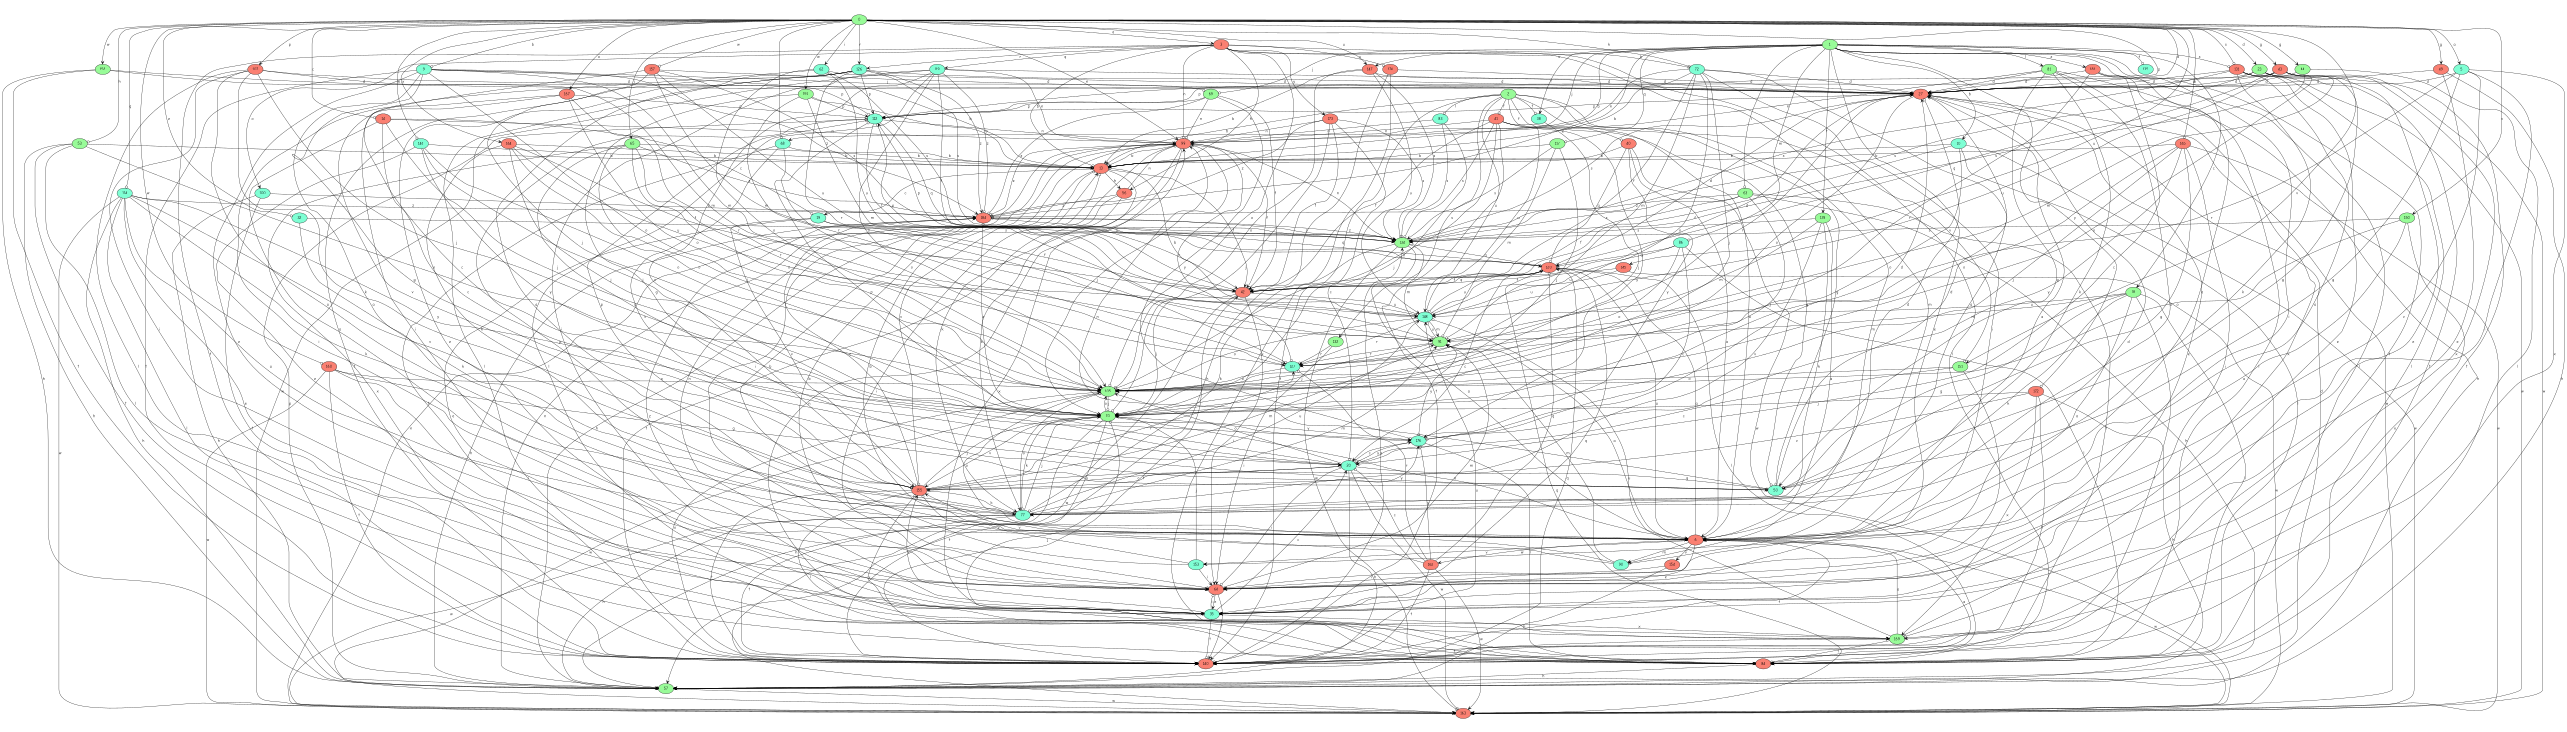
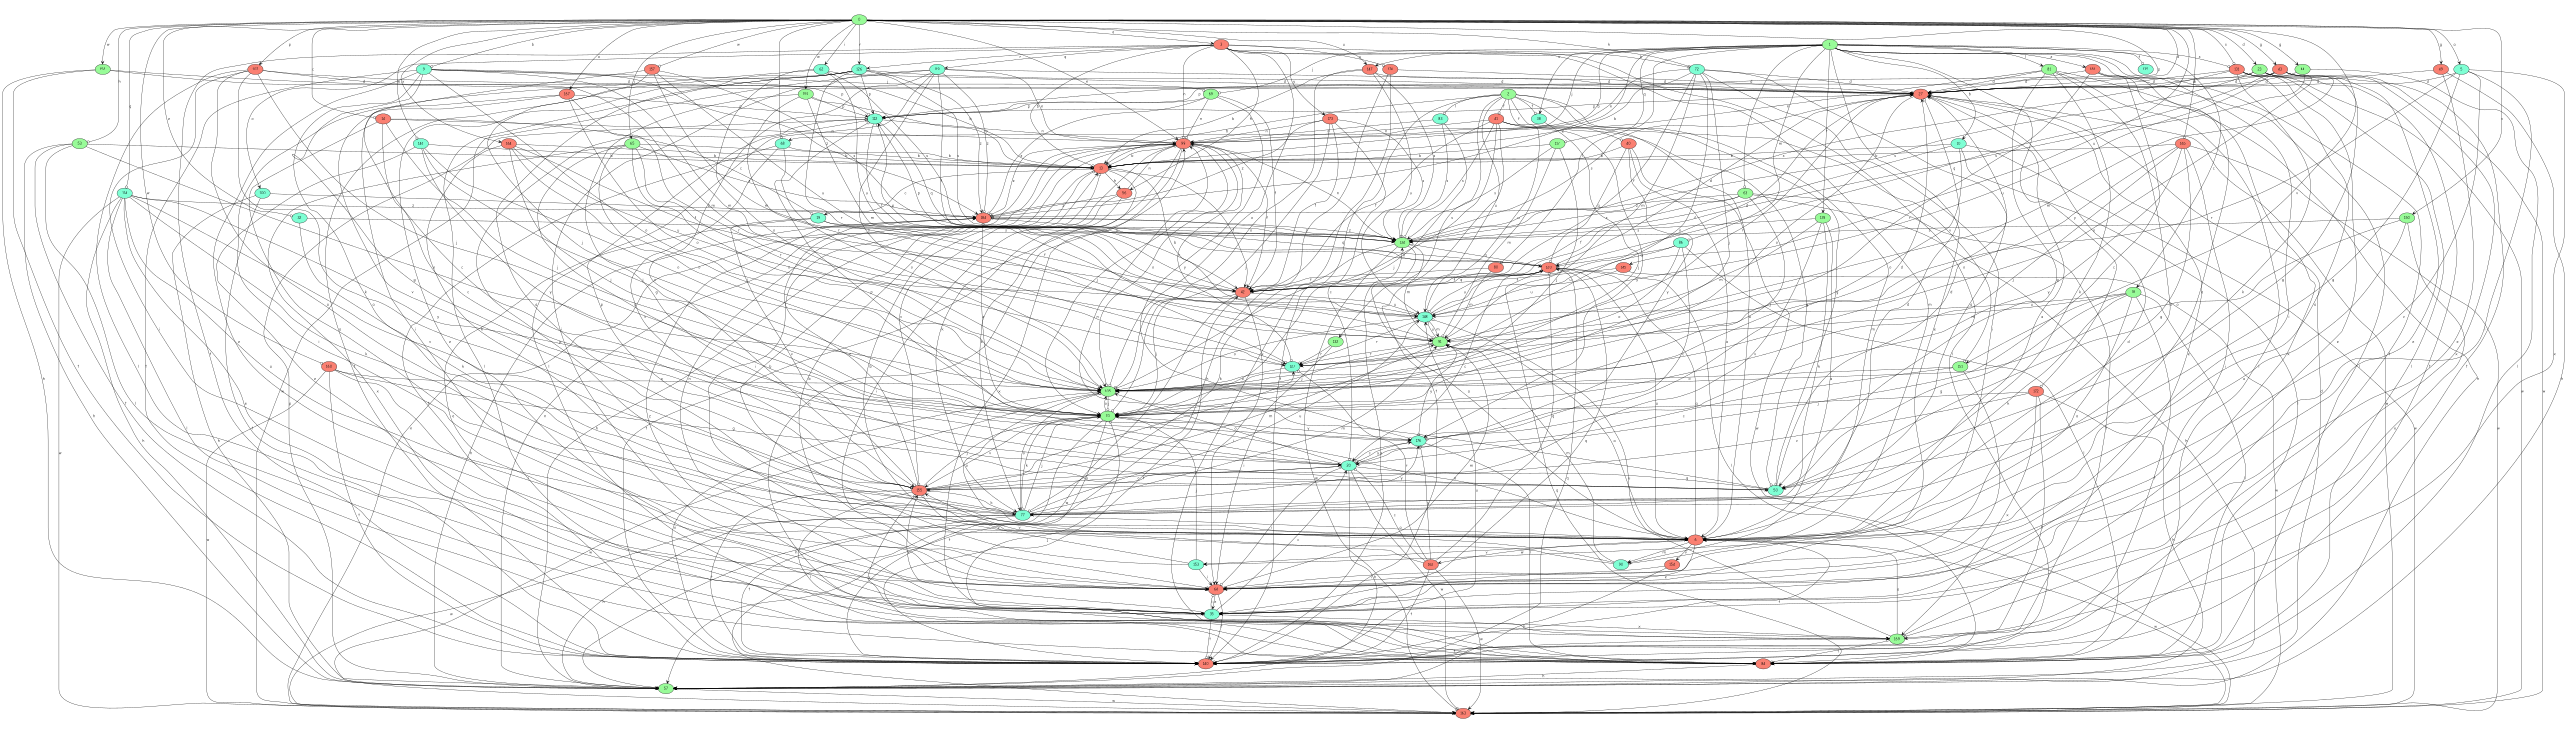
  strict digraph {
    fontname="Comic Neue"
    node [fillcolor=salmon fontname="Comic Neue" style=filled]
    edge [arrowhead=vee fontname="Comic Neue"]
    0 [fillcolor=palegreen]
    3
    5 [fillcolor=aquamarine]
    9 [fillcolor=aquamarine]
    14
    23 [fillcolor=palegreen]
    27
    32 [fillcolor=aquamarine]
    43
    44 [fillcolor=palegreen]
    49
    53 [fillcolor=palegreen]
    62 [fillcolor=aquamarine]
    65 [fillcolor=palegreen]
    68 [fillcolor=aquamarine]
    72 [fillcolor=aquamarine]
    99
    107
    112 [fillcolor=aquamarine]
    114 [fillcolor=aquamarine]
    126 [fillcolor=aquamarine]
    131
    145
    147
    150 [fillcolor=palegreen]
    151 [fillcolor=palegreen]
    n27 [fillcolor=aquamarine label=146]
    157
    158 [fillcolor=palegreen]
    159 [fillcolor=palegreen]
    160
    164
    165
    167
    13
    140
    90 [fillcolor=aquamarine]
    56
    84
    100 [fillcolor=aquamarine]
    105 [fillcolor=palegreen]
    119 [fillcolor=aquamarine]
    173
    174
    64
    50 [fillcolor=aquamarine]
    127 [fillcolor=aquamarine]
    153 [fillcolor=aquamarine]
    169 [fillcolor=palegreen]
    6
    35 [fillcolor=aquamarine]
    69 [fillcolor=palegreen]
    184
    91 [fillcolor=palegreen]
    19 [fillcolor=aquamarine]
    20 [fillcolor=aquamarine]
    70 [fillcolor=palegreen]
    163
    134 [fillcolor=palegreen]
    77 [fillcolor=aquamarine]
    148 [fillcolor=aquamarine]
    120
    57 [fillcolor=palegreen]
    155
    42
    176 [fillcolor=aquamarine]
    1 [fillcolor=palegreen]
    10 [fillcolor=aquamarine]
    18 [fillcolor=palegreen]
    38 [fillcolor=aquamarine]
    63 [fillcolor=palegreen]
+   80
    81 [fillcolor=palegreen]
    86 [fillcolor=aquamarine]
    117 [fillcolor=palegreen]
    135 [fillcolor=aquamarine]
    139 [fillcolor=palegreen]
    172
    181
    154
    162
    2 [fillcolor=palegreen]
    40
    41
    83 [fillcolor=aquamarine]
    132 [fillcolor=palegreen]
    0 -> 3 [label=a]
    0 -> 5 [label=a]
    0 -> 9 [arrowhead=odot label=b]
    0 -> 14 [arrowhead=odot label=c]
    0 -> 23 [label=d]
    0 -> 27 [arrowhead=odot label=d]
    0 -> 32 [arrowhead=odot label=e]
    0 -> 43 [label=g]
    0 -> 44 [label=g]
    0 -> 49 [label=g]
    0 -> 53 [arrowhead=odot label=h]
    0 -> 62 [label=i]
    0 -> 65 [label=j]
    0 -> 68 [arrowhead=odot label=j]
    0 -> 72 [arrowhead=odot label=k]
    0 -> 99 [label=n]
    0 -> 107 [label=p]
    0 -> 112 [label=p]
    0 -> 114 [arrowhead=odot label=q]
    0 -> 126 [label=r]
    0 -> 131 [arrowhead=odot label=s]
    0 -> 145 [label=u]
    0 -> 147 [label=u]
    0 -> 150 [label=v]
    0 -> 151 [label=v]
    0 -> n27 [arrowhead=odot label=w]
    0 -> 157 [arrowhead=odot label=w]
    0 -> 158 [label=w]
    0 -> 159 [label=w]
    0 -> 160 [arrowhead=odot label=w]
    0 -> 164 [label=x]
    0 -> 165 [arrowhead=odot label=x]
    0 -> 167 [label=x]
    3 -> 72 [arrowhead=odot label=k]
    3 -> 99 [arrowhead=odot label=n]
    3 -> 126 [label=r]
    3 -> 13 [arrowhead=odot label=b]
    3 -> 140 [arrowhead=odot label=t]
    3 -> 90 [arrowhead=odot label=m]
    3 -> 56 [label=h]
    3 -> 84 [arrowhead=odot label=l]
    3 -> 100 [label=o]
    3 -> 105 [arrowhead=odot label=o]
    3 -> 119 [label=q]
    3 -> 173 [label=y]
    3 -> 174 [arrowhead=odot label=y]
    5 -> 27 [arrowhead=odot label=d]
    5 -> 64 [arrowhead=odot label=i]
    5 -> 50 [label=g]
    5 -> 127 [label=r]
    5 -> 153 [label=v]
    5 -> 169 [label=x]
    9 -> 112 [arrowhead=odot label=p]
    9 -> 140 [label=t]
    9 -> 105 [label=o]
    9 -> 50 [arrowhead=odot label=g]
    9 -> 6 [label=a]
    9 -> 35 [arrowhead=odot label=e]
    9 -> 69 [arrowhead=odot label=j]
    9 -> 184 [label=z]
    9 -> 91 [label=m]
    14 -> 99 [label=n]
    14 -> 6 [label=a]
    14 -> 19 [arrowhead=odot label=c]
    14 -> 20 [label=c]
    14 -> 70 [arrowhead=odot label=j]
    23 -> 27 [arrowhead=odot label=d]
    23 -> 140 [arrowhead=odot label=t]
    23 -> 105 [label=o]
    23 -> 169 [arrowhead=odot label=x]
    23 -> 163 [arrowhead=odot label=w]
    23 -> 134 [label=s]
    27 -> 112 [arrowhead=odot label=p]
    27 -> 105 [label=o]
    27 -> 127 [arrowhead=odot label=r]
    27 -> 6 [label=a]
    27 -> 35 [label=e]
    27 -> 163 [label=w]
    27 -> 134 [arrowhead=odot label=s]
    32 -> 134 [arrowhead=odot label=s]
    32 -> 77 [label=k]
    43 -> 27 [arrowhead=odot label=d]
    43 -> 112 [label=p]
    43 -> 140 [arrowhead=odot label=t]
    43 -> 50 [arrowhead=odot label=g]
    43 -> 35 [arrowhead=odot label=e]
    43 -> 91 [label=m]
    43 -> 148 [arrowhead=odot label=u]
    43 -> 120 [label=q]
    44 -> 27 [label=d]
    44 -> 84 [arrowhead=odot label=l]
    44 -> 134 [arrowhead=odot label=s]
    49 -> 27 [arrowhead=odot label=d]
    49 -> 35 [arrowhead=odot label=e]
    49 -> 57 [label=h]
    53 -> 13 [label=b]
    53 -> 140 [label=t]
    53 -> 84 [label=l]
    53 -> 105 [arrowhead=odot label=o]
    53 -> 57 [arrowhead=odot label=h]
    62 -> 27 [label=d]
    62 -> 105 [label=o]
    62 -> 64 [arrowhead=odot label=i]
    62 -> 134 [label=s]
    62 -> 148 [label=u]
    65 -> 13 [arrowhead=odot label=b]
    65 -> 105 [label=o]
    65 -> 127 [label=r]
    65 -> 169 [label=x]
    65 -> 184 [arrowhead=odot label=z]
    65 -> 20 [label=c]
    65 -> 70 [label=j]
    68 -> 13 [arrowhead=odot label=b]
    68 -> 140 [label=t]
    68 -> 105 [label=o]
    68 -> 155 [arrowhead=odot label=v]
    72 -> 27 [arrowhead=odot label=d]
    72 -> 99 [arrowhead=odot label=n]
    72 -> 13 [arrowhead=odot label=b]
    72 -> 105 [label=o]
    72 -> 64 [arrowhead=odot label=i]
    72 -> 6 [arrowhead=odot label=a]
    72 -> 91 [arrowhead=odot label=m]
    72 -> 70 [label=j]
    72 -> 42 [label=f]
    99 -> 13 [arrowhead=odot label=b]
+   99 -> 105 [arrowhead=odot label=o]
    99 -> 64 [arrowhead=odot label=i]
    99 -> 127 [arrowhead=odot label=r]
    99 -> 169 [label=x]
    99 -> 184 [arrowhead=odot label=z]
    99 -> 70 [label=j]
    99 -> 77 [label=k]
    99 -> 155 [arrowhead=odot label=v]
    99 -> 42 [label=f]
    107 -> 27 [arrowhead=odot label=d]
    107 -> 84 [arrowhead=odot label=l]
    107 -> 64 [label=i]
    107 -> 6 [arrowhead=odot label=a]
    107 -> 91 [label=m]
    107 -> 70 [arrowhead=odot label=j]
    107 -> 77 [arrowhead=odot label=k]
    112 -> 99 [arrowhead=odot label=n]
    112 -> 120 [arrowhead=odot label=q]
    112 -> 42 [label=f]
    114 -> 84 [arrowhead=odot label=l]
    114 -> 6 [label=a]
    114 -> 35 [arrowhead=odot label=e]
    114 -> 184 [label=z]
    114 -> 163 [arrowhead=odot label=w]
    114 -> 77 [arrowhead=odot label=k]
    114 -> 57 [label=h]
    114 -> 155 [arrowhead=odot label=v]
    114 -> 176 [arrowhead=odot label=y]
    126 -> 27 [label=d]
    126 -> 112 [label=p]
    126 -> 140 [arrowhead=odot label=t]
    126 -> 84 [arrowhead=odot label=l]
    126 -> 127 [arrowhead=odot label=r]
    126 -> 6 [label=a]
    126 -> 35 [label=e]
    126 -> 184 [label=z]
    126 -> 134 [label=s]
    131 -> 27 [arrowhead=odot label=d]
    131 -> 84 [label=l]
    131 -> 6 [label=a]
    131 -> 35 [label=e]
    131 -> 163 [arrowhead=odot label=w]
    131 -> 134 [label=s]
    131 -> 77 [arrowhead=odot label=k]
    145 -> 163 [label=w]
    145 -> 148 [label=u]
    145 -> 42 [arrowhead=odot label=f]
    147 -> 27 [arrowhead=odot label=d]
    147 -> 13 [label=b]
    147 -> 105 [arrowhead=odot label=o]
    147 -> 134 [arrowhead=odot label=s]
    147 -> 148 [label=u]
    150 -> 105 [arrowhead=odot label=o]
    150 -> 169 [arrowhead=odot label=x]
    150 -> 6 [label=a]
    150 -> 134 [label=s]
    151 -> 105 [label=o]
    151 -> 64 [label=i]
    151 -> 20 [arrowhead=odot label=c]
    n27 -> 13 [arrowhead=odot label=b]
    n27 -> 105 [arrowhead=odot label=o]
    n27 -> 35 [label=e]
    n27 -> 70 [label=j]
    n27 -> 176 [label=y]
-   157 -> 27 [label=d]
    157 -> 91 [arrowhead=odot label=m]
    157 -> 20 [label=c]
    157 -> 70 [label=j]
    157 -> 134 [label=s]
    157 -> 148 [arrowhead=odot label=u]
    158 -> 27 [arrowhead=odot label=d]
    158 -> 13 [arrowhead=odot label=b]
    158 -> 140 [label=t]
    158 -> 57 [arrowhead=odot label=h]
    159 -> 112 [label=p]
    159 -> 13 [arrowhead=odot label=b]
    159 -> 50 [arrowhead=odot label=g]
    159 -> 127 [label=r]
    159 -> 91 [arrowhead=odot label=m]
    160 -> 140 [label=t]
    160 -> 105 [label=o]
    160 -> 64 [label=i]
    160 -> 50 [label=g]
    160 -> 163 [arrowhead=odot label=w]
    164 -> 13 [arrowhead=odot label=b]
    164 -> 105 [label=o]
    164 -> 70 [arrowhead=odot label=j]
    164 -> 77 [arrowhead=odot label=k]
    164 -> 148 [label=u]
    164 -> 42 [arrowhead=odot label=f]
    165 -> 13 [label=b]
    165 -> 105 [arrowhead=odot label=o]
    165 -> 64 [label=i]
    165 -> 50 [arrowhead=odot label=g]
    165 -> 70 [label=j]
    165 -> 163 [arrowhead=odot label=w]
    165 -> 176 [arrowhead=odot label=y]
    167 -> 112 [arrowhead=odot label=p]
    167 -> 105 [label=o]
    167 -> 64 [label=i]
    167 -> 127 [arrowhead=odot label=r]
    167 -> 155 [arrowhead=odot label=v]
    13 -> 56 [label=h]
    13 -> 19 [label=c]
    13 -> 77 [label=k]
    13 -> 57 [arrowhead=odot label=h]
    13 -> 42 [label=f]
    140 -> 105 [label=o]
    140 -> 134 [label=s]
    140 -> 148 [label=u]
    140 -> 42 [label=f]
    90 -> 112 [arrowhead=odot label=p]
    90 -> 13 [arrowhead=odot label=b]
    90 -> 91 [label=m]
    56 -> 99 [arrowhead=odot label=n]
    56 -> 140 [label=t]
    56 -> 64 [arrowhead=odot label=i]
    56 -> 184 [arrowhead=odot label=z]
    84 -> 99 [label=n]
-   84 -> 6 [arrowhead=odot label=a]
+   77 -> 6 [arrowhead=odot label=a]
    84 -> 70 [arrowhead=odot label=j]
    84 -> 57 [label=h]
    84 -> 155 [arrowhead=odot label=v]
    100 -> 140 [arrowhead=odot label=t]
    100 -> 184 [label=z]
    100 -> 57 [arrowhead=odot label=h]
    105 -> 70 [arrowhead=odot label=j]
    105 -> 163 [label=w]
    119 -> 27 [arrowhead=odot label=d]
    119 -> 99 [arrowhead=odot label=n]
    119 -> 84 [arrowhead=odot label=l]
    119 -> 105 [label=o]
    119 -> 64 [arrowhead=odot label=i]
    119 -> 184 [arrowhead=odot label=z]
    119 -> 163 [arrowhead=odot label=w]
    119 -> 155 [label=v]
    119 -> 42 [label=f]
    173 -> 99 [label=n]
    173 -> 184 [arrowhead=odot label=z]
    173 -> 20 [arrowhead=odot label=c]
    173 -> 70 [arrowhead=odot label=j]
    173 -> 134 [label=s]
    173 -> 42 [label=f]
    174 -> 27 [arrowhead=odot label=d]
    174 -> 169 [label=x]
    174 -> 57 [label=h]
    64 -> 27 [label=d]
    64 -> 13 [label=b]
    64 -> 140 [label=t]
    64 -> 35 [label=e]
    64 -> 91 [label=m]
    50 -> 27 [label=d]
    50 -> 99 [label=n]
    127 -> 105 [label=o]
    153 -> 13 [arrowhead=odot label=b]
    153 -> 64 [label=i]
    153 -> 70 [label=j]
    153 -> 155 [arrowhead=odot label=v]
    169 -> 140 [label=t]
    169 -> 84 [arrowhead=odot label=l]
    169 -> 6 [label=a]
    169 -> 148 [arrowhead=odot label=u]
    6 -> 140 [label=t]
    6 -> 90 [label=m]
    6 -> 105 [arrowhead=odot label=o]
    6 -> 153 [label=v]
    6 -> 35 [label=e]
    6 -> 163 [label=w]
    6 -> 120 [arrowhead=odot label=q]
    6 -> 154 [label=v]
    6 -> 162 [label=w]
    35 -> 99 [arrowhead=odot label=n]
    35 -> 140 [arrowhead=odot label=t]
    35 -> 64 [arrowhead=odot label=i]
    35 -> 169 [label=x]
    35 -> 184 [label=z]
    35 -> 20 [label=c]
    35 -> 120 [arrowhead=odot label=q]
    35 -> 155 [label=v]
    69 -> 99 [arrowhead=odot label=n]
    69 -> 112 [arrowhead=odot label=p]
    69 -> 184 [arrowhead=odot label=z]
    69 -> 42 [arrowhead=odot label=f]
    69 -> 176 [arrowhead=odot label=y]
    184 -> 134 [label=s]
    184 -> 120 [label=q]
    184 -> 57 [arrowhead=odot label=h]
    91 -> 127 [label=r]
    91 -> 6 [arrowhead=odot label=a]
    91 -> 70 [arrowhead=odot label=j]
    91 -> 148 [arrowhead=odot label=u]
    91 -> 176 [arrowhead=odot label=y]
    19 -> 35 [arrowhead=odot label=e]
    19 -> 134 [label=s]
    19 -> 155 [arrowhead=odot label=v]
    19 -> 42 [label=f]
    20 -> 112 [arrowhead=odot label=p]
    20 -> 105 [label=o]
    20 -> 64 [arrowhead=odot label=i]
    20 -> 50 [arrowhead=odot label=g]
    20 -> 163 [arrowhead=odot label=w]
    20 -> 57 [label=h]
    20 -> 155 [arrowhead=odot label=v]
    20 -> 176 [label=y]
    70 -> 140 [arrowhead=odot label=t]
    70 -> 105 [label=o]
    70 -> 6 [label=a]
    70 -> 184 [arrowhead=odot label=z]
    70 -> 77 [arrowhead=odot label=k]
    70 -> 57 [arrowhead=odot label=h]
    70 -> 155 [label=v]
    70 -> 176 [label=y]
    163 -> 99 [label=n]
    163 -> 120 [arrowhead=odot label=q]
    134 -> 99 [label=n]
    134 -> 6 [arrowhead=odot label=a]
    134 -> 184 [arrowhead=odot label=z]
    134 -> 91 [arrowhead=odot label=m]
    134 -> 163 [arrowhead=odot label=w]
    134 -> 77 [arrowhead=odot label=k]
    134 -> 120 [arrowhead=odot label=q]
    77 -> 27 [arrowhead=odot label=d]
    77 -> 140 [label=t]
    77 -> 105 [arrowhead=odot label=o]
    77 -> 91 [label=m]
    77 -> 70 [label=j]
    77 -> 163 [label=w]
    77 -> 148 [label=u]
    77 -> 57 [label=h]
    77 -> 176 [label=y]
    148 -> 27 [label=d]
    148 -> 13 [arrowhead=odot label=b]
    148 -> 105 [arrowhead=odot label=o]
    148 -> 127 [label=r]
    148 -> 91 [label=m]
    120 -> 27 [label=d]
    120 -> 112 [label=p]
    120 -> 84 [label=l]
    120 -> 6 [label=a]
    120 -> 20 [label=c]
    120 -> 148 [arrowhead=odot label=u]
    120 -> 42 [label=f]
    57 -> 27 [label=d]
    57 -> 99 [arrowhead=odot label=n]
    57 -> 112 [arrowhead=odot label=p]
    57 -> 163 [label=w]
    57 -> 120 [label=q]
    155 -> 112 [arrowhead=odot label=p]
    155 -> 140 [arrowhead=odot label=t]
    155 -> 84 [arrowhead=odot label=l]
    155 -> 127 [label=r]
    155 -> 184 [label=z]
    155 -> 91 [label=m]
    155 -> 20 [arrowhead=odot label=c]
    155 -> 70 [arrowhead=odot label=j]
    155 -> 77 [arrowhead=odot label=k]
    42 -> 112 [arrowhead=odot label=p]
    42 -> 64 [label=i]
    42 -> 70 [label=j]
    42 -> 163 [label=w]
    42 -> 148 [arrowhead=odot label=u]
    42 -> 120 [label=q]
    176 -> 27 [label=d]
    176 -> 84 [arrowhead=odot label=l]
    176 -> 20 [arrowhead=odot label=c]
    1 -> 68 [label=j]
    1 -> 131 [arrowhead=odot label=s]
    1 -> 147 [label=u]
    1 -> 13 [arrowhead=odot label=b]
    1 -> 140 [label=t]
    1 -> 64 [label=i]
    1 -> 6 [arrowhead=odot label=a]
    1 -> 35 [label=e]
    1 -> 69 [arrowhead=odot label=j]
    1 -> 184 [arrowhead=odot label=z]
    1 -> 10 [label=b]
    1 -> 18 [label=c]
    1 -> 38 [label=f]
    1 -> 63 [arrowhead=odot label=i]
+   1 -> 80 [arrowhead=odot label=l]
    1 -> 81 [label=l]
    1 -> 86 [arrowhead=odot label=m]
    1 -> 117 [arrowhead=odot label=q]
    1 -> 135 [arrowhead=odot label=t]
    1 -> 139 [label=t]
    1 -> 172 [arrowhead=odot label=y]
    1 -> 181 [label=z]
    10 -> 13 [label=b]
    10 -> 84 [arrowhead=odot label=l]
    10 -> 105 [label=o]
    10 -> 163 [label=w]
    10 -> 42 [label=f]
    18 -> 140 [label=t]
    18 -> 84 [label=l]
-   18 -> 50 [arrowhead=odot label=g]
+   18 -> 50 [label=g]
    18 -> 6 [label=a]
    18 -> 91 [label=m]
    18 -> 77 [label=k]
    18 -> 148 [label=u]
    38 -> 70 [label=j]
    63 -> 140 [arrowhead=odot label=t]
    63 -> 184 [arrowhead=odot label=z]
    63 -> 70 [label=j]
    63 -> 134 [arrowhead=odot label=s]
    63 -> 57 [label=h]
    63 -> 42 [arrowhead=odot label=f]
+   80 -> 91 [label=m]
+   80 -> 42 [label=f]
    81 -> 27 [label=d]
    81 -> 99 [label=n]
    81 -> 84 [arrowhead=odot label=l]
    81 -> 50 [label=g]
    81 -> 6 [arrowhead=odot label=a]
    81 -> 77 [label=k]
    81 -> 57 [label=h]
    86 -> 84 [label=l]
    86 -> 105 [arrowhead=odot label=o]
    86 -> 20 [label=c]
    86 -> 148 [arrowhead=odot label=u]
    86 -> 120 [label=q]
    117 -> 13 [arrowhead=odot label=b]
    117 -> 91 [arrowhead=odot label=m]
    117 -> 70 [label=j]
    117 -> 134 [label=s]
    139 -> 6 [label=a]
    139 -> 91 [arrowhead=odot label=m]
    139 -> 134 [label=s]
    139 -> 77 [arrowhead=odot label=k]
    139 -> 155 [label=v]
    172 -> 140 [label=t]
    172 -> 169 [label=x]
    172 -> 70 [arrowhead=odot label=j]
    172 -> 57 [arrowhead=odot label=h]
    172 -> 155 [arrowhead=odot label=v]
    181 -> 27 [label=d]
    181 -> 84 [label=l]
    181 -> 127 [label=r]
    181 -> 169 [arrowhead=odot label=x]
    181 -> 20 [label=c]
    154 -> 64 [label=i]
    154 -> 57 [label=h]
    162 -> 140 [arrowhead=odot label=t]
    162 -> 127 [arrowhead=odot label=r]
    162 -> 20 [arrowhead=odot label=c]
    162 -> 163 [label=w]
    162 -> 120 [arrowhead=odot label=q]
    162 -> 155 [label=v]
    162 -> 176 [arrowhead=odot label=y]
    2 -> 151 [arrowhead=odot label=v]
    2 -> 13 [label=b]
    2 -> 140 [label=t]
    2 -> 90 [label=m]
    2 -> 50 [arrowhead=odot label=g]
    2 -> 6 [arrowhead=odot label=a]
    2 -> 148 [label=u]
    2 -> 38 [arrowhead=odot label=f]
    2 -> 40 [arrowhead=odot label=f]
    2 -> 41 [arrowhead=odot label=f]
    2 -> 83 [arrowhead=odot label=l]
    2 -> 132 [label=s]
    40 -> 13 [arrowhead=odot label=b]
    40 -> 6 [label=a]
    40 -> 163 [label=w]
    40 -> 120 [arrowhead=odot label=q]
    40 -> 176 [label=y]
    41 -> 99 [arrowhead=odot label=n]
    41 -> 140 [arrowhead=odot label=t]
    41 -> 105 [arrowhead=odot label=o]
    41 -> 50 [arrowhead=odot label=g]
    41 -> 134 [arrowhead=odot label=s]
    41 -> 148 [arrowhead=odot label=u]
    41 -> 42 [label=f]
    41 -> 176 [arrowhead=odot label=y]
    83 -> 99 [arrowhead=odot label=n]
    83 -> 70 [label=j]
    83 -> 134 [arrowhead=odot label=s]
    132 -> 64 [label=i]
    132 -> 127 [arrowhead=odot label=r]
  }
